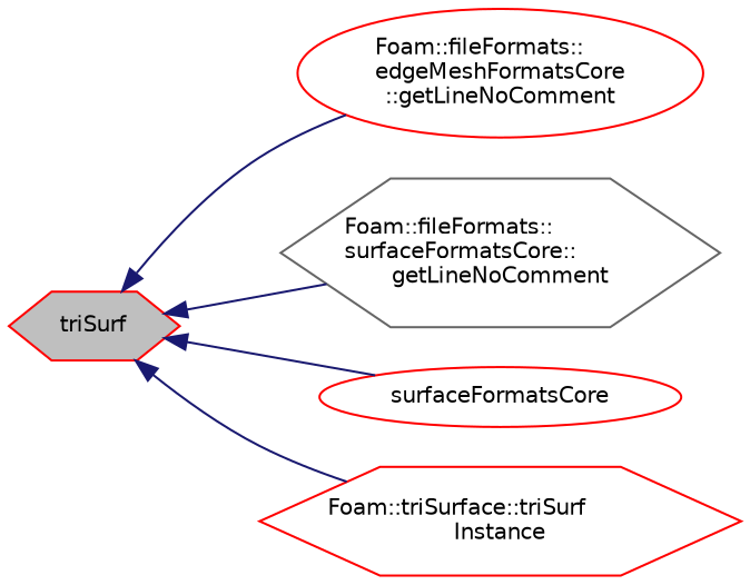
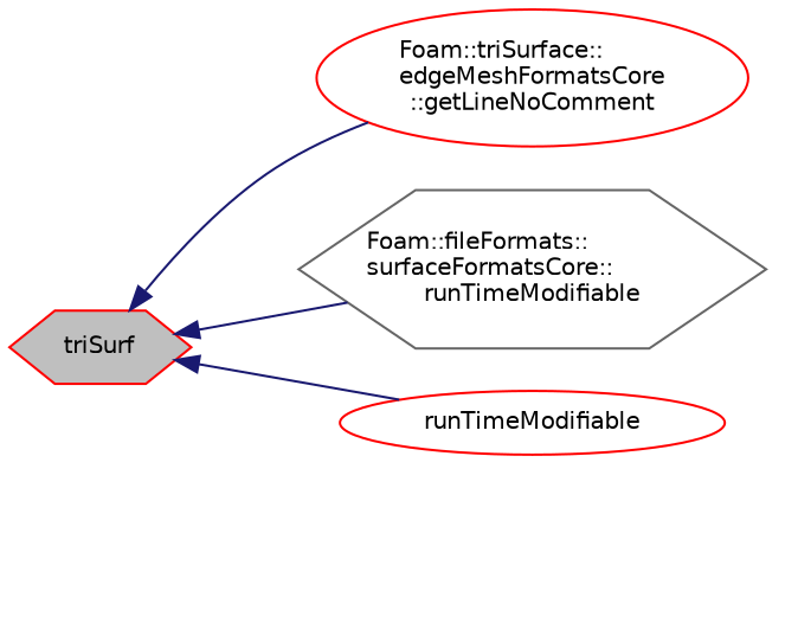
  digraph {
    rankdir=LR
    node [color=red fontname=Helvetica fontsize=10 shape=hexagon]
    edge [color=midnightblue dir=back fontname=Helvetica fontsize=10 labelfontname=Helvetica labelfontsize=10 style=solid]
    n1 [fillcolor=grey75 fontcolor=black height=0.2 label=triSurf style=filled width=0.4]
-   n2 [height=0.2 label="Foam::fileFormats::\ledgeMeshFormatsCore\l::getLineNoComment" shape=ellipse width=0.4]
-   n3 [color=gray40 height=0.2 label="Foam::fileFormats::\lsurfaceFormatsCore::\lgetLineNoComment" width=0.4]
-   n4 [height=0.2 label=surfaceFormatsCore shape=ellipse width=0.4]
-   n5 [height=0.2 label="Foam::triSurface::triSurf\lInstance" width=0.4]
+   n2 [height=0.2 label="Foam::triSurface::\ledgeMeshFormatsCore\l::getLineNoComment" shape=ellipse width=0.4]
+   n3 [color=gray40 height=0.2 label="Foam::fileFormats::\lsurfaceFormatsCore::\lrunTimeModifiable" width=0.4]
+   n4 [height=0.2 label=runTimeModifiable shape=ellipse width=0.4]
    n1 -> n2
    n1 -> n3
    n1 -> n4
-   n1 -> n5
  }
